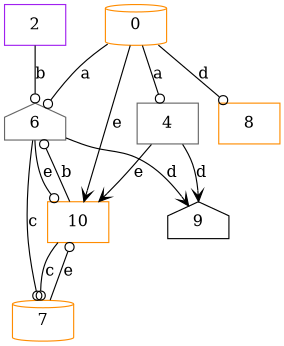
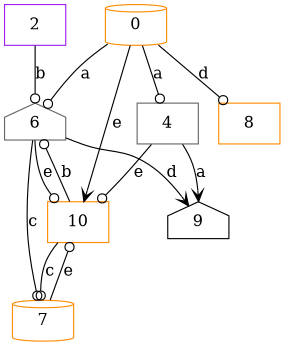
  strict digraph {
    node [color=darkorange shape=box]
    edge [arrowhead=odot]
    2 [color=purple]
    6 [color=gray40 shape=house]
    10
    9 [color=black shape=house]
    7 [shape=cylinder]
    0 [shape=cylinder]
    4 [color=gray40]
    8
    2 -> 6 [label=b]
    6 -> 10 [label=e]
    6 -> 9 [arrowhead=vee label=d]
    6 -> 7 [label=c]
    10 -> 6 [label=b]
    10 -> 7 [label=c]
    7 -> 10 [label=e]
    0 -> 6 [label=a]
    0 -> 10 [arrowhead=vee label=e]
    0 -> 4 [label=a]
    0 -> 8 [label=d]
-   4 -> 10 [arrowhead=vee label=e]
-   4 -> 9 [arrowhead=vee label=d]
+   4 -> 10 [label=e]
+   4 -> 9 [arrowhead=vee label=a]
  }
